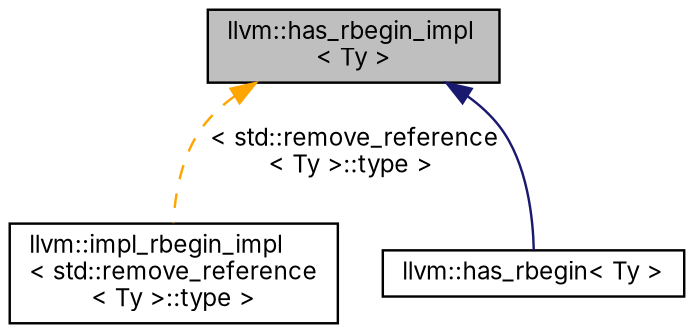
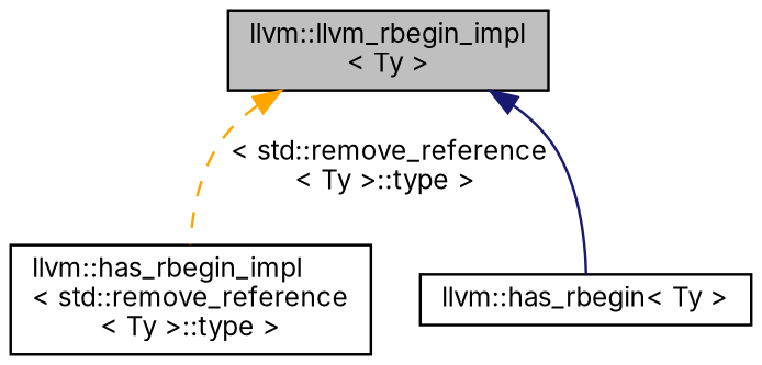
  digraph {
    fontname=Inter
    node [color=black fontname=Inter fontsize=10 shape=box]
    edge [dir=back fontname=Inter fontsize=10 labelfontname=Helvetica labelfontsize=10]
-   n1 [fillcolor=grey75 fontcolor=black height=0.2 label="llvm::has_rbegin_impl\l\< Ty \>" style=filled width=0.4]
-   n2 [height=0.2 label="llvm::impl_rbegin_impl\l\< std::remove_reference\l\< Ty \>::type \>" width=0.4]
+   n1 [fillcolor=grey75 fontcolor=black height=0.2 label="llvm::llvm_rbegin_impl\l\< Ty \>" style=filled width=0.4]
+   n2 [height=0.2 label="llvm::has_rbegin_impl\l\< std::remove_reference\l\< Ty \>::type \>" width=0.4]
    n3 [height=0.2 label="llvm::has_rbegin\< Ty \>" width=0.4]
    n1 -> n2 [color=orange label=" \< std::remove_reference\l\< Ty \>::type \>" style=dashed]
    n1 -> n3 [color=midnightblue style=solid]
  }
